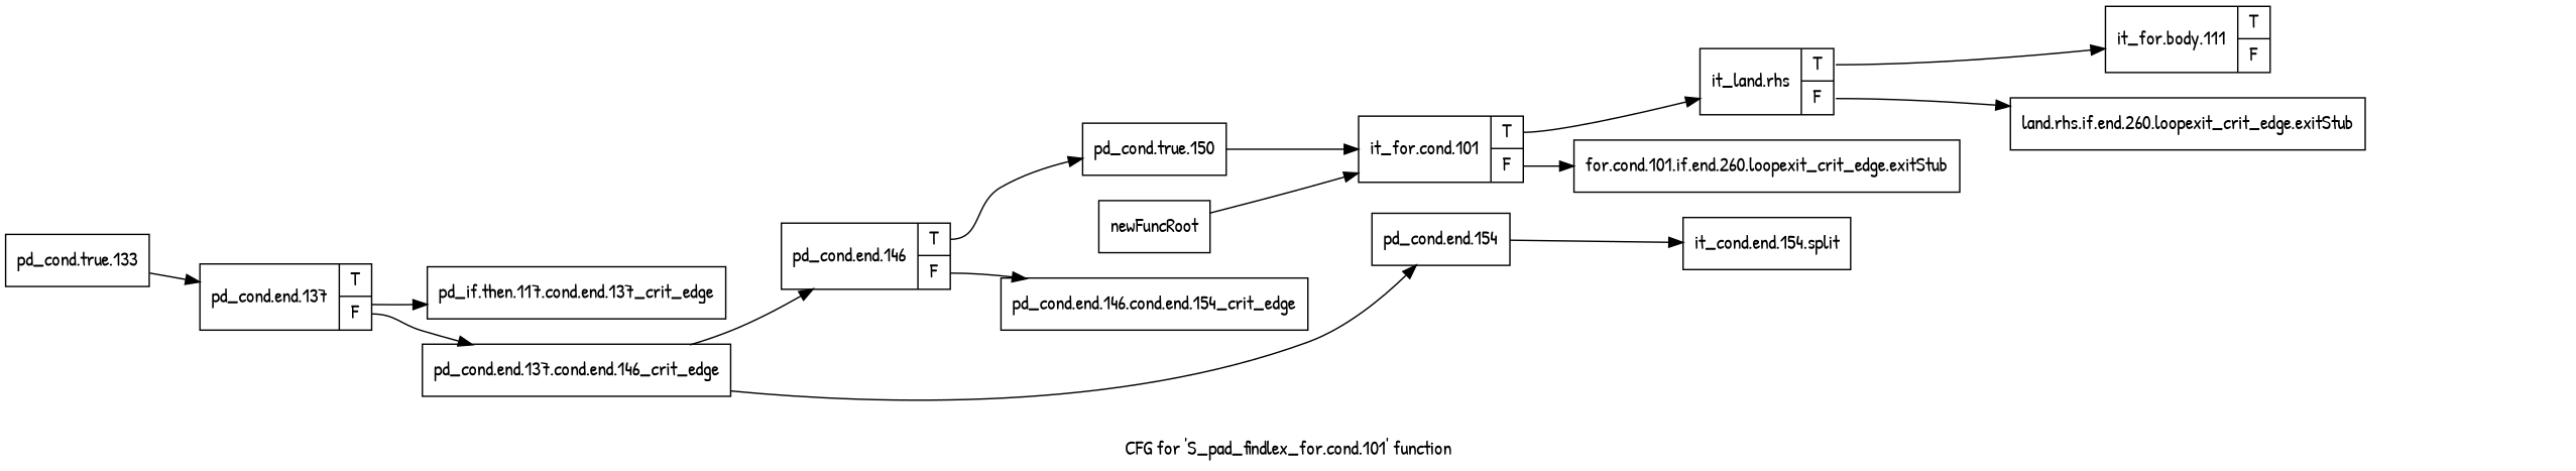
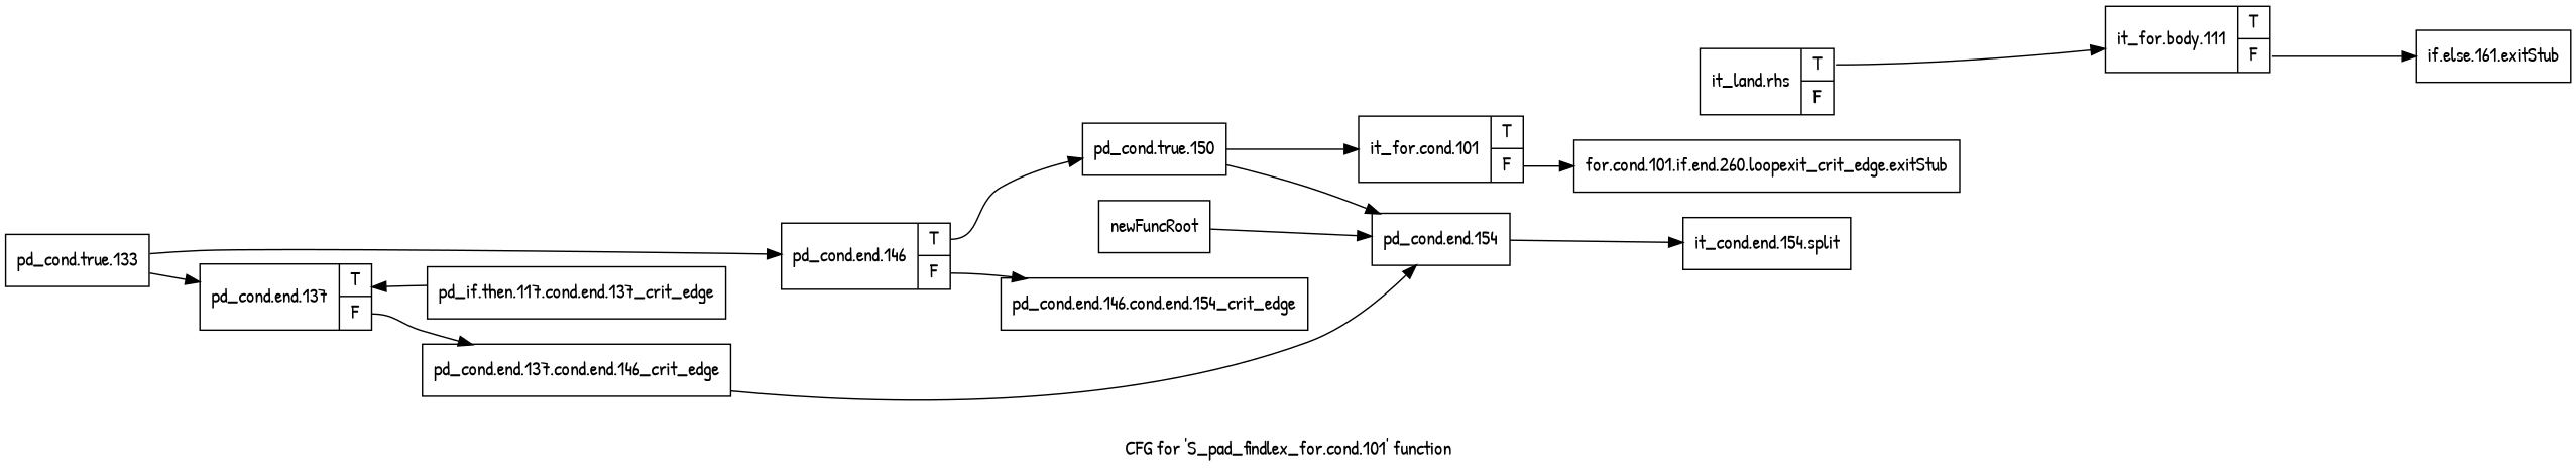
  digraph {
    fontname="Patrick Hand"
    label="CFG for 'S_pad_findlex_for.cond.101' function"
    rankdir=LR
    node [fontname="Patrick Hand" shape=record]
    edge [fontname="Patrick Hand"]
    n1 [label="{newFuncRoot}"]
    n2 [label="{it_for.cond.101|{<s0>T|<s1>F}}"]
    n3 [label="{for.cond.101.if.end.260.loopexit_crit_edge.exitStub}"]
    n4 [label="{it_land.rhs|{<s0>T|<s1>F}}"]
-   n5 [label="{land.rhs.if.end.260.loopexit_crit_edge.exitStub}"]
    n6 [label="{it_for.body.111|{<s0>T|<s1>F}}"]
+   n7 [label="{if.else.161.exitStub}"]
    n8 [label="{pd_cond.true.133}"]
    n9 [label="{pd_cond.end.137|{<s0>T|<s1>F}}"]
    n10 [label="{pd_if.then.117.cond.end.137_crit_edge}"]
    n11 [label="{pd_cond.end.137.cond.end.146_crit_edge}"]
    n12 [label="{pd_cond.end.146|{<s0>T|<s1>F}}"]
    n13 [label="{pd_cond.end.154}"]
    n14 [label="{pd_cond.true.150}"]
    n15 [label="{pd_cond.end.146.cond.end.154_crit_edge}"]
    n16 [label="{it_cond.end.154.split}"]
-   n1 -> n2
+   n1 -> n13
    n2 -> n3 [tailport=s1]
-   n2 -> n4 [tailport=s0]
-   n4 -> n5 [tailport=s1]
    n4 -> n6 [tailport=s0]
+   n6 -> n7 [tailport=s1]
    n8 -> n9
    n9 -> n11 [tailport=s1]
-   n9 -> n10
-   n11 -> n12
+   n10 -> n9
+   n8 -> n12
    n11 -> n13
    n12 -> n14 [tailport=s0]
    n12 -> n15 [tailport=s1]
    n13 -> n16
    n14 -> n2
+   n14 -> n13
  }
